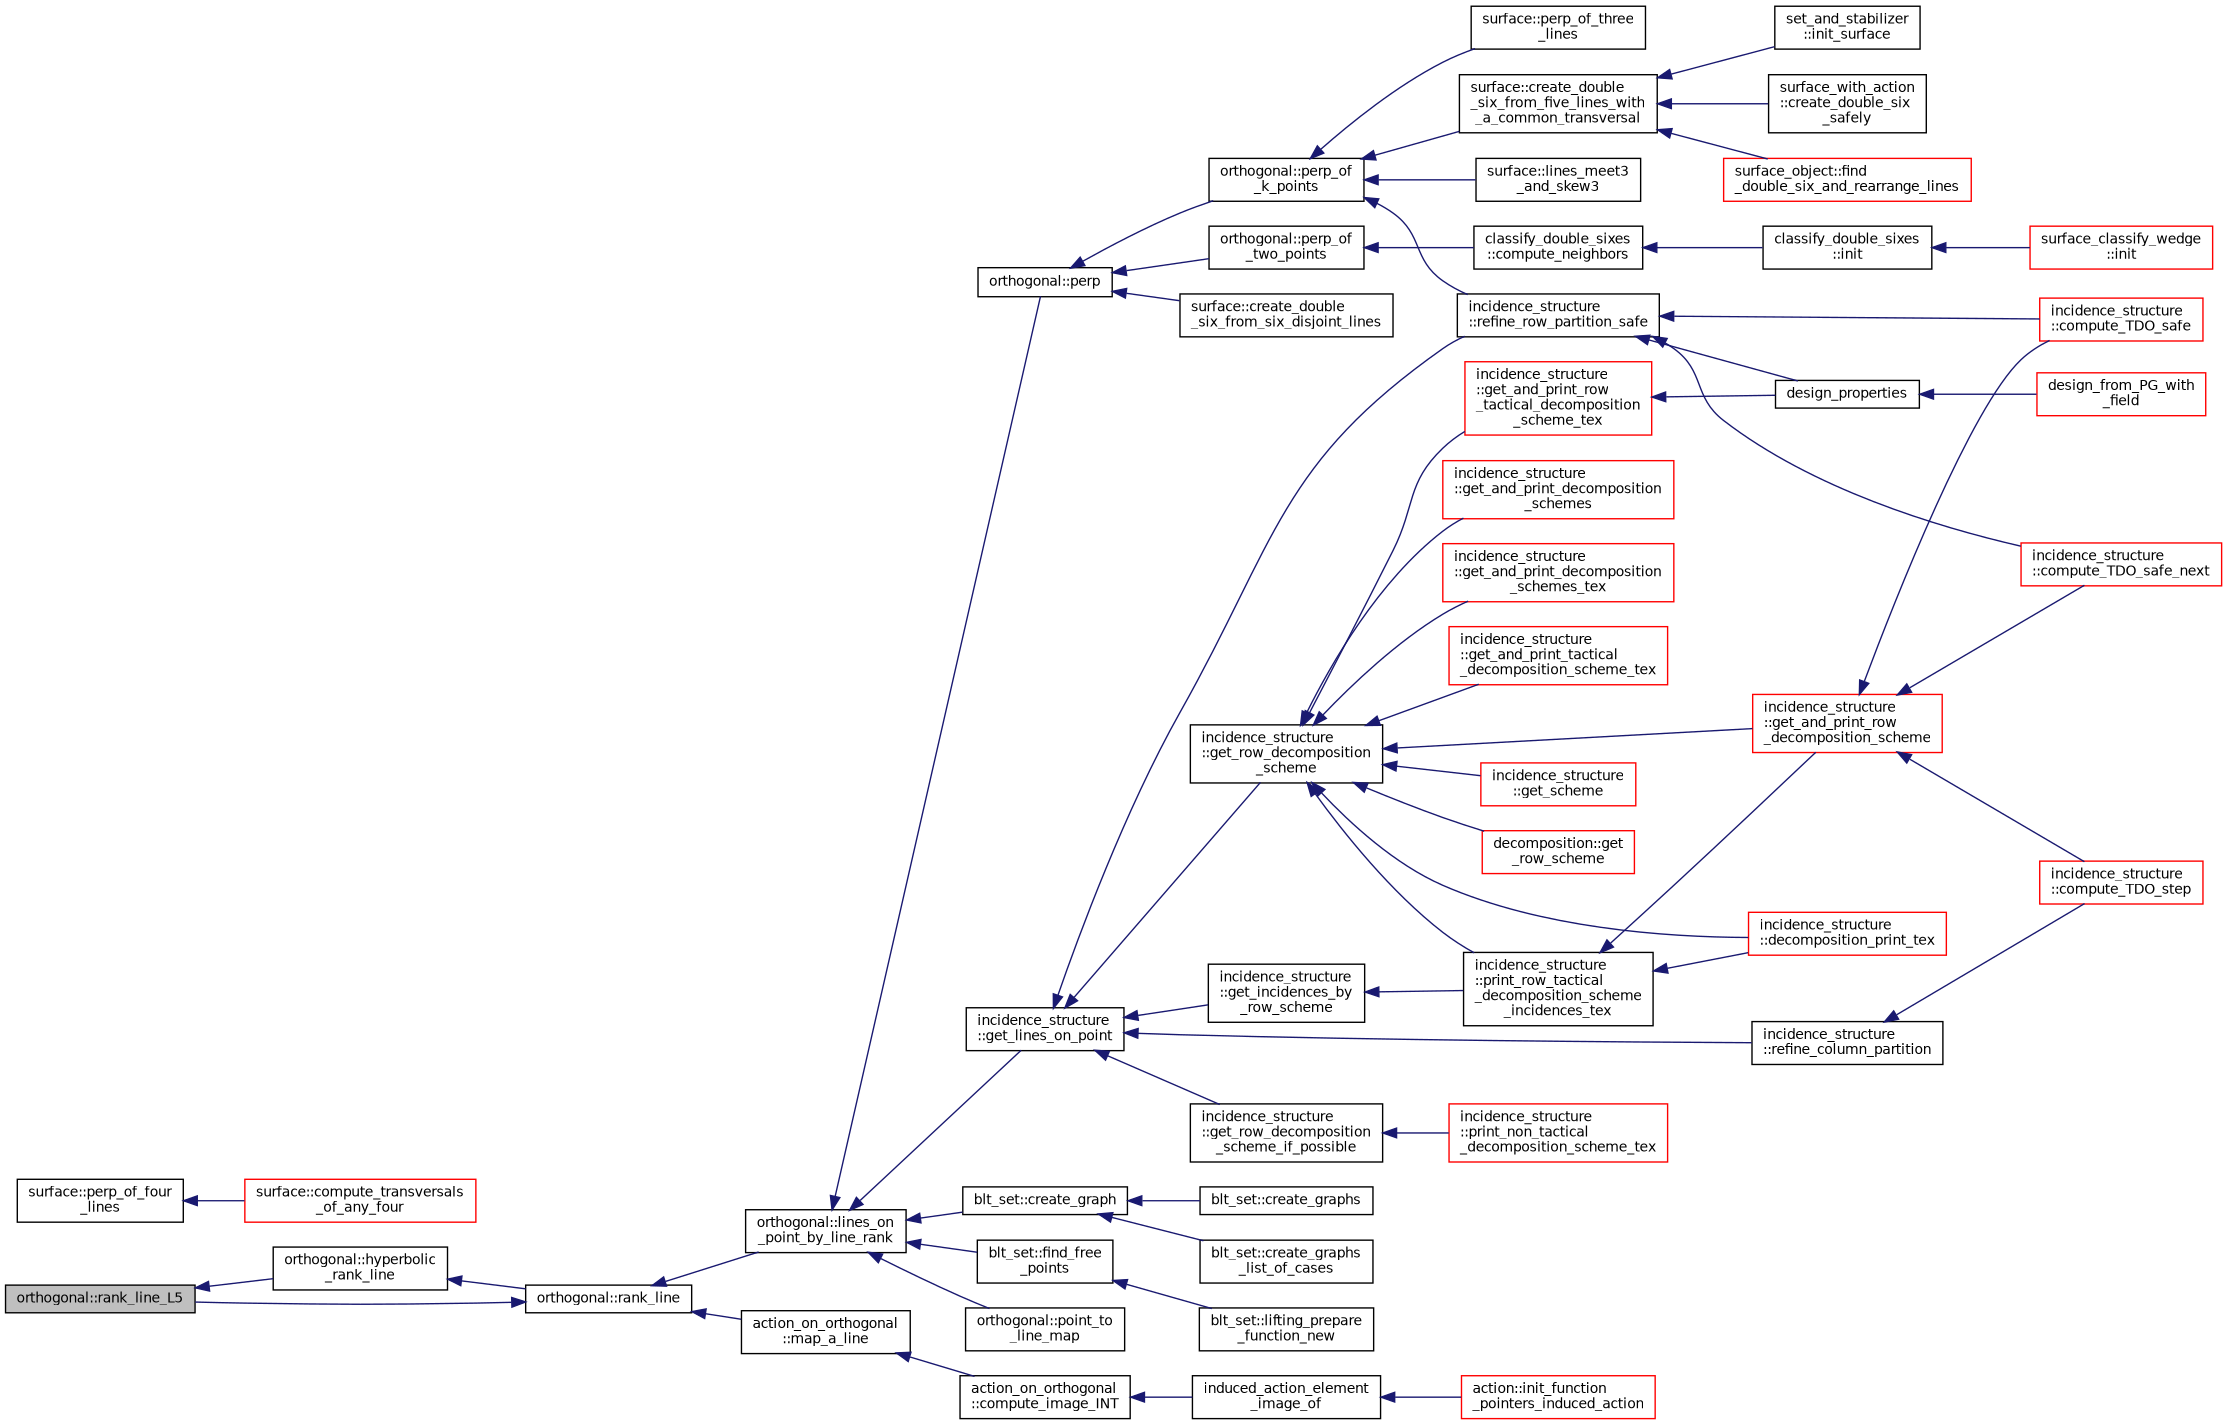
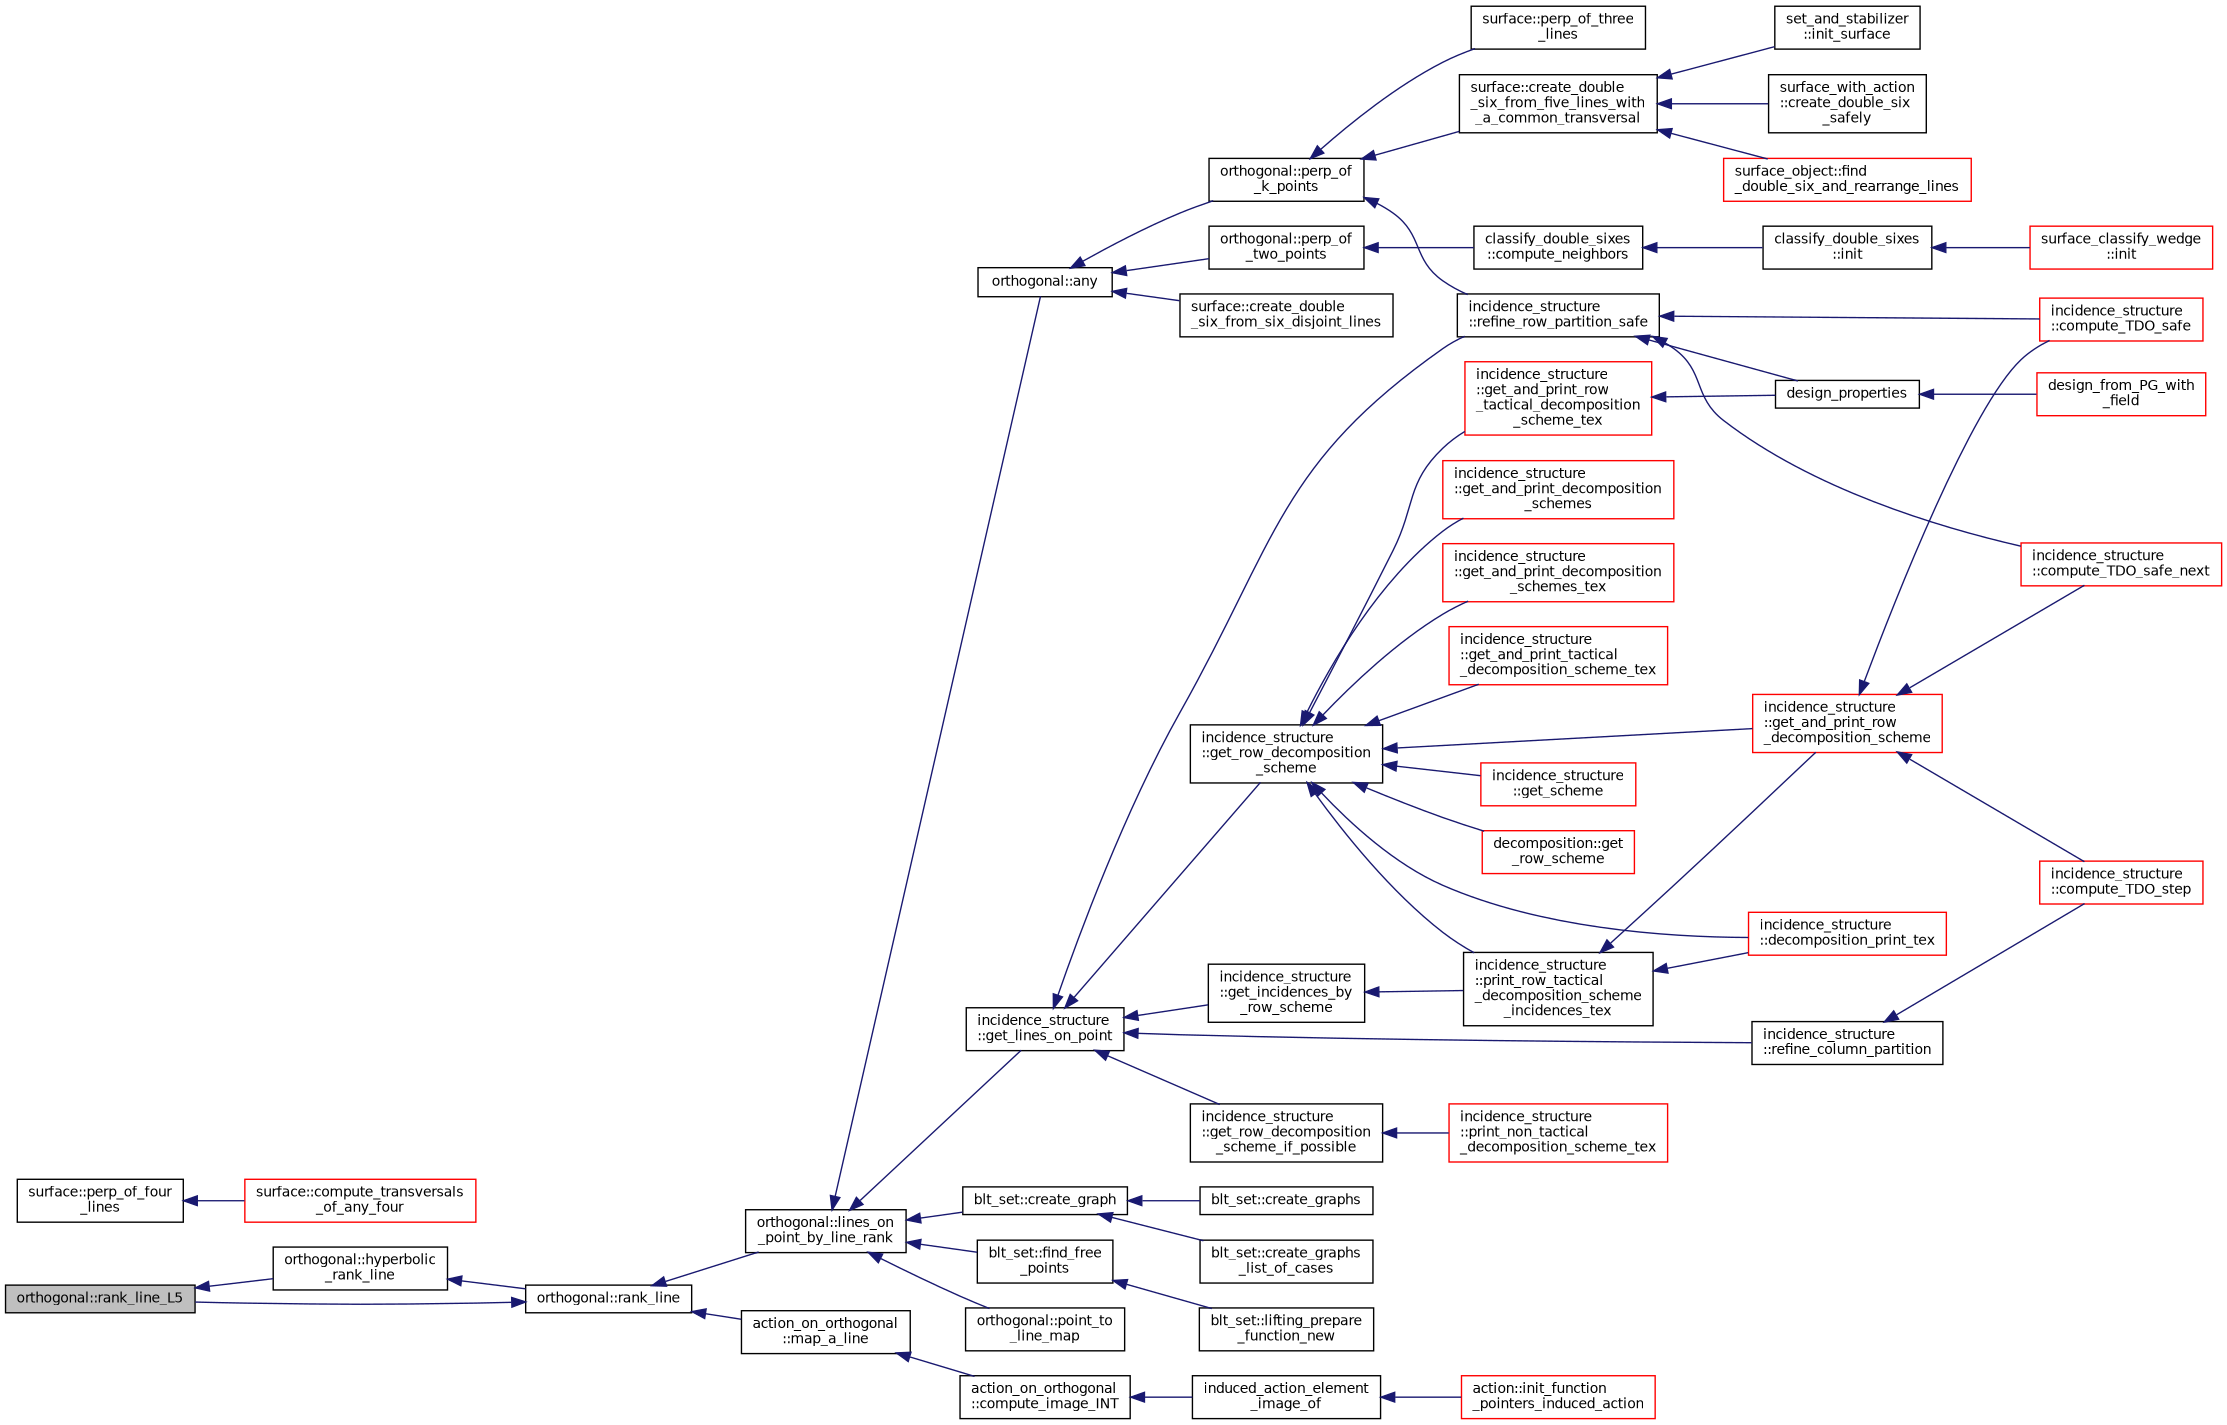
  digraph {
    rankdir=LR
    node [color=black fillcolor=white fontname=Helvetica fontsize=10 shape=record style=filled]
    edge [color=midnightblue dir=back fontname=Helvetica fontsize=10 labelfontname=Helvetica labelfontsize=10 style=solid]
    n1 [fillcolor=grey75 fontcolor=black height=0.2 label="orthogonal::rank_line_L5" width=0.4]
    n2 [height=0.2 label="orthogonal::hyperbolic\l_rank_line" width=0.4]
    n3 [height=0.2 label="orthogonal::rank_line" width=0.4]
    n4 [height=0.2 label="orthogonal::lines_on\l_point_by_line_rank" width=0.4]
    n5 [height=0.2 label="action_on_orthogonal\l::map_a_line" width=0.4]
    n6 [height=0.2 label="blt_set::create_graph" width=0.4]
    n7 [height=0.2 label="blt_set::find_free\l_points" width=0.4]
    n8 [height=0.2 label="orthogonal::point_to\l_line_map" width=0.4]
-   n9 [height=0.2 label="orthogonal::perp" width=0.4]
+   n9 [height=0.2 label="orthogonal::any" width=0.4]
    n10 [height=0.2 label="incidence_structure\l::get_lines_on_point" width=0.4]
    n11 [height=0.2 label="action_on_orthogonal\l::compute_image_INT" width=0.4]
    n12 [height=0.2 label="blt_set::create_graphs" width=0.4]
    n13 [height=0.2 label="blt_set::create_graphs\l_list_of_cases" width=0.4]
    n14 [height=0.2 label="blt_set::lifting_prepare\l_function_new" width=0.4]
    n15 [height=0.2 label="orthogonal::perp_of\l_two_points" width=0.4]
    n16 [height=0.2 label="orthogonal::perp_of\l_k_points" width=0.4]
    n17 [height=0.2 label="surface::create_double\l_six_from_six_disjoint_lines" width=0.4]
    n18 [height=0.2 label="incidence_structure\l::refine_row_partition_safe" width=0.4]
    n19 [height=0.2 label="incidence_structure\l::refine_column_partition" width=0.4]
    n20 [height=0.2 label="incidence_structure\l::get_incidences_by\l_row_scheme" width=0.4]
    n21 [height=0.2 label="incidence_structure\l::get_row_decomposition\l_scheme" width=0.4]
    n22 [height=0.2 label="incidence_structure\l::get_row_decomposition\l_scheme_if_possible" width=0.4]
    n23 [height=0.2 label="classify_double_sixes\l::compute_neighbors" width=0.4]
-   n24 [height=0.2 label="surface::lines_meet3\l_and_skew3" width=0.4]
    n25 [height=0.2 label="surface::perp_of_three\l_lines" width=0.4]
    n26 [height=0.2 label="surface::create_double\l_six_from_five_lines_with\l_a_common_transversal" width=0.4]
    n27 [height=0.2 label="classify_double_sixes\l::init" width=0.4]
    n28 [height=0.2 label="surface::perp_of_four\l_lines" width=0.4]
    n29 [color=red height=0.2 label="surface::compute_transversals\l_of_any_four" width=0.4]
    n30 [color=red height=0.2 label="surface_object::find\l_double_six_and_rearrange_lines" width=0.4]
    n31 [height=0.2 label="set_and_stabilizer\l::init_surface" width=0.4]
    n32 [height=0.2 label="surface_with_action\l::create_double_six\l_safely" width=0.4]
    n33 [color=red height=0.2 label="surface_classify_wedge\l::init" width=0.4]
    n34 [height=0.2 label=design_properties width=0.4]
    n35 [color=red height=0.2 label="incidence_structure\l::compute_TDO_safe_next" width=0.4]
    n36 [color=red height=0.2 label="incidence_structure\l::compute_TDO_safe" width=0.4]
    n37 [color=red height=0.2 label="incidence_structure\l::compute_TDO_step" width=0.4]
    n38 [height=0.2 label="incidence_structure\l::print_row_tactical\l_decomposition_scheme\l_incidences_tex" width=0.4]
    n39 [color=red height=0.2 label="incidence_structure\l::get_and_print_row\l_decomposition_scheme" width=0.4]
    n40 [color=red height=0.2 label="incidence_structure\l::decomposition_print_tex" width=0.4]
    n41 [color=red height=0.2 label="decomposition::get\l_row_scheme" width=0.4]
    n42 [color=red height=0.2 label="incidence_structure\l::get_and_print_decomposition\l_schemes" width=0.4]
    n43 [color=red height=0.2 label="incidence_structure\l::get_and_print_decomposition\l_schemes_tex" width=0.4]
    n44 [color=red height=0.2 label="incidence_structure\l::get_and_print_tactical\l_decomposition_scheme_tex" width=0.4]
    n45 [color=red height=0.2 label="incidence_structure\l::get_scheme" width=0.4]
    n46 [color=red height=0.2 label="incidence_structure\l::get_and_print_row\l_tactical_decomposition\l_scheme_tex" width=0.4]
    n47 [color=red height=0.2 label="incidence_structure\l::print_non_tactical\l_decomposition_scheme_tex" width=0.4]
    n48 [color=red height=0.2 label="design_from_PG_with\l_field" width=0.4]
    n49 [height=0.2 label="induced_action_element\l_image_of" width=0.4]
    n50 [color=red height=0.2 label="action::init_function\l_pointers_induced_action" width=0.4]
    n1 -> n2
    n2 -> n3
    n3 -> n1
    n3 -> n4
    n3 -> n5
    n4 -> n6
    n4 -> n7
    n4 -> n8
    n4 -> n9
    n4 -> n10
    n5 -> n11
    n6 -> n12
    n6 -> n13
    n7 -> n14
    n9 -> n15
    n9 -> n16
    n9 -> n17
    n10 -> n18
    n10 -> n19
    n10 -> n20
    n10 -> n21
    n10 -> n22
    n11 -> n49
    n15 -> n23
    n16 -> n18
-   n16 -> n24
    n16 -> n25
    n16 -> n26
    n18 -> n34
    n18 -> n35
    n18 -> n36
    n19 -> n37
    n20 -> n38
    n21 -> n38
    n21 -> n39
    n21 -> n40
    n21 -> n41
    n21 -> n42
    n21 -> n43
    n21 -> n44
    n21 -> n45
    n21 -> n46
    n22 -> n47
    n23 -> n27
    n26 -> n30
    n26 -> n31
    n26 -> n32
    n27 -> n33
    n28 -> n29
    n34 -> n48
    n38 -> n39
    n38 -> n40
    n39 -> n35
    n39 -> n36
    n39 -> n37
    n46 -> n34
    n49 -> n50
  }
